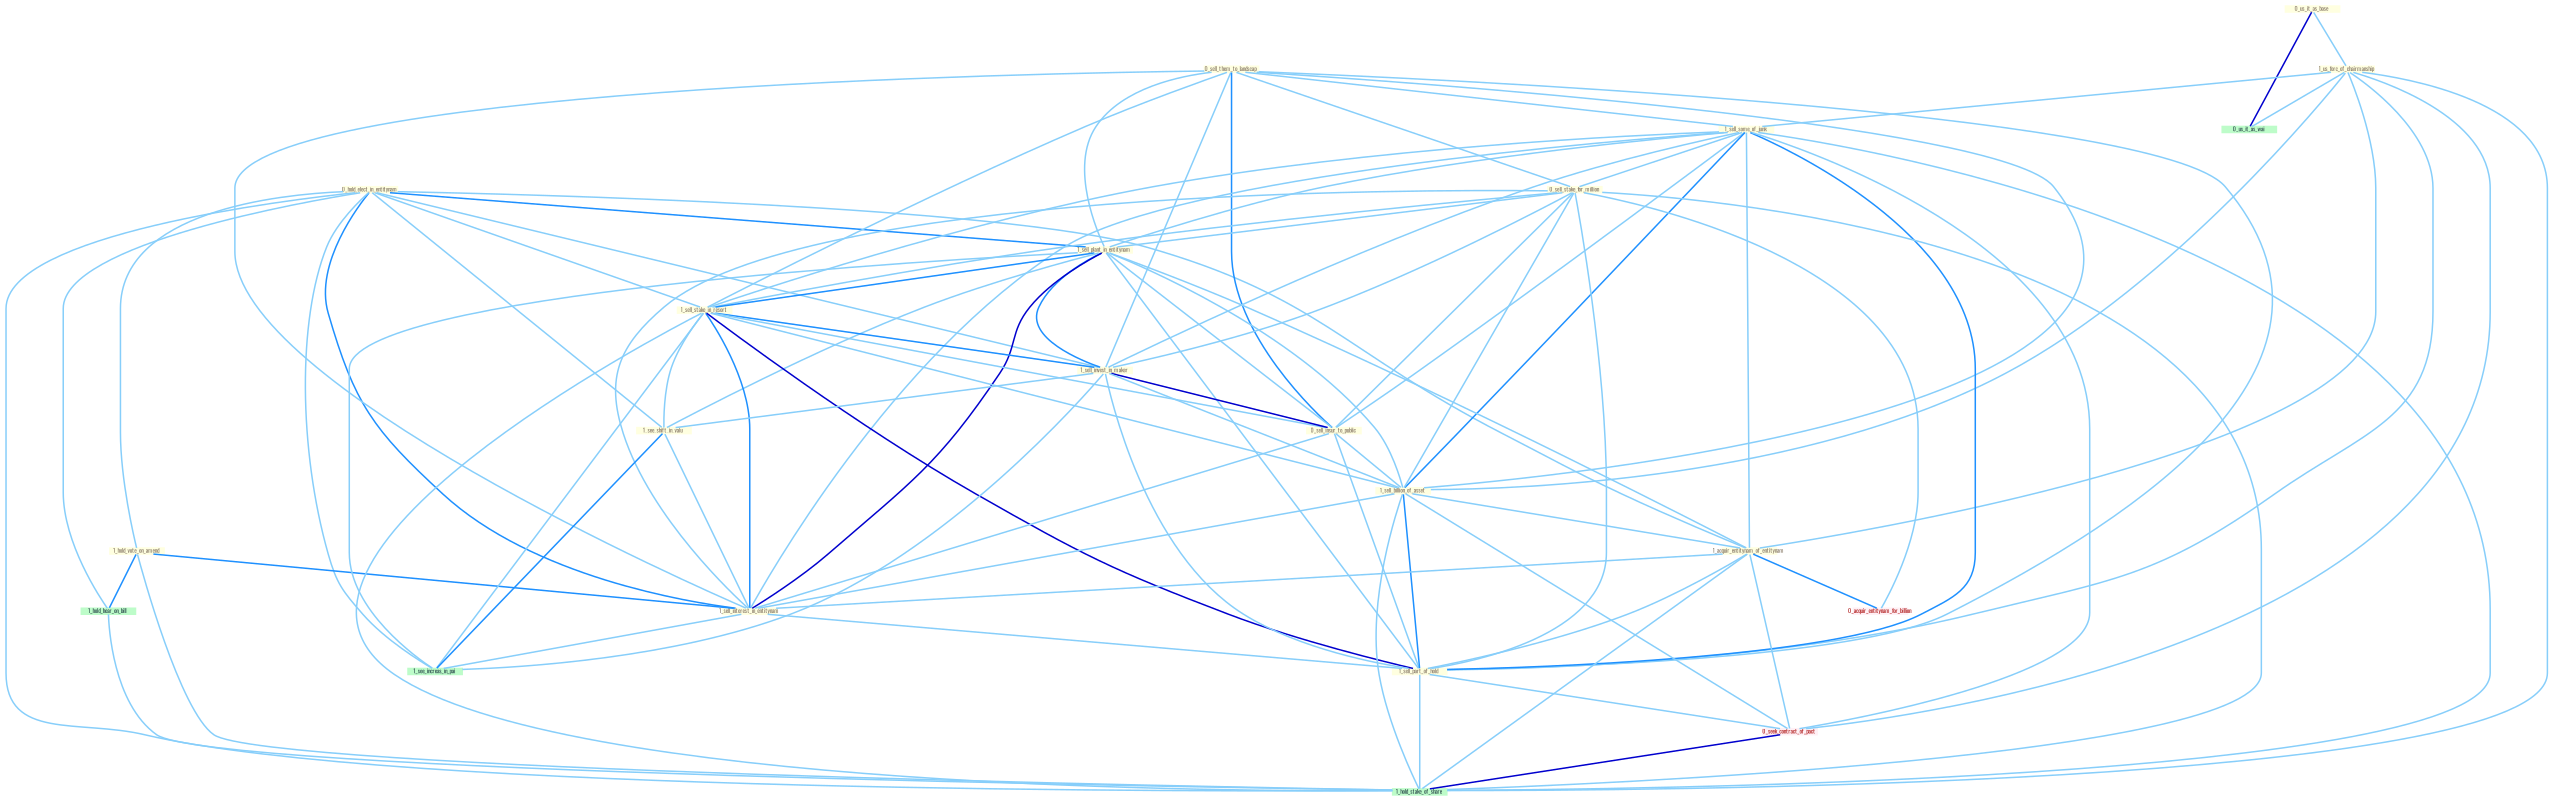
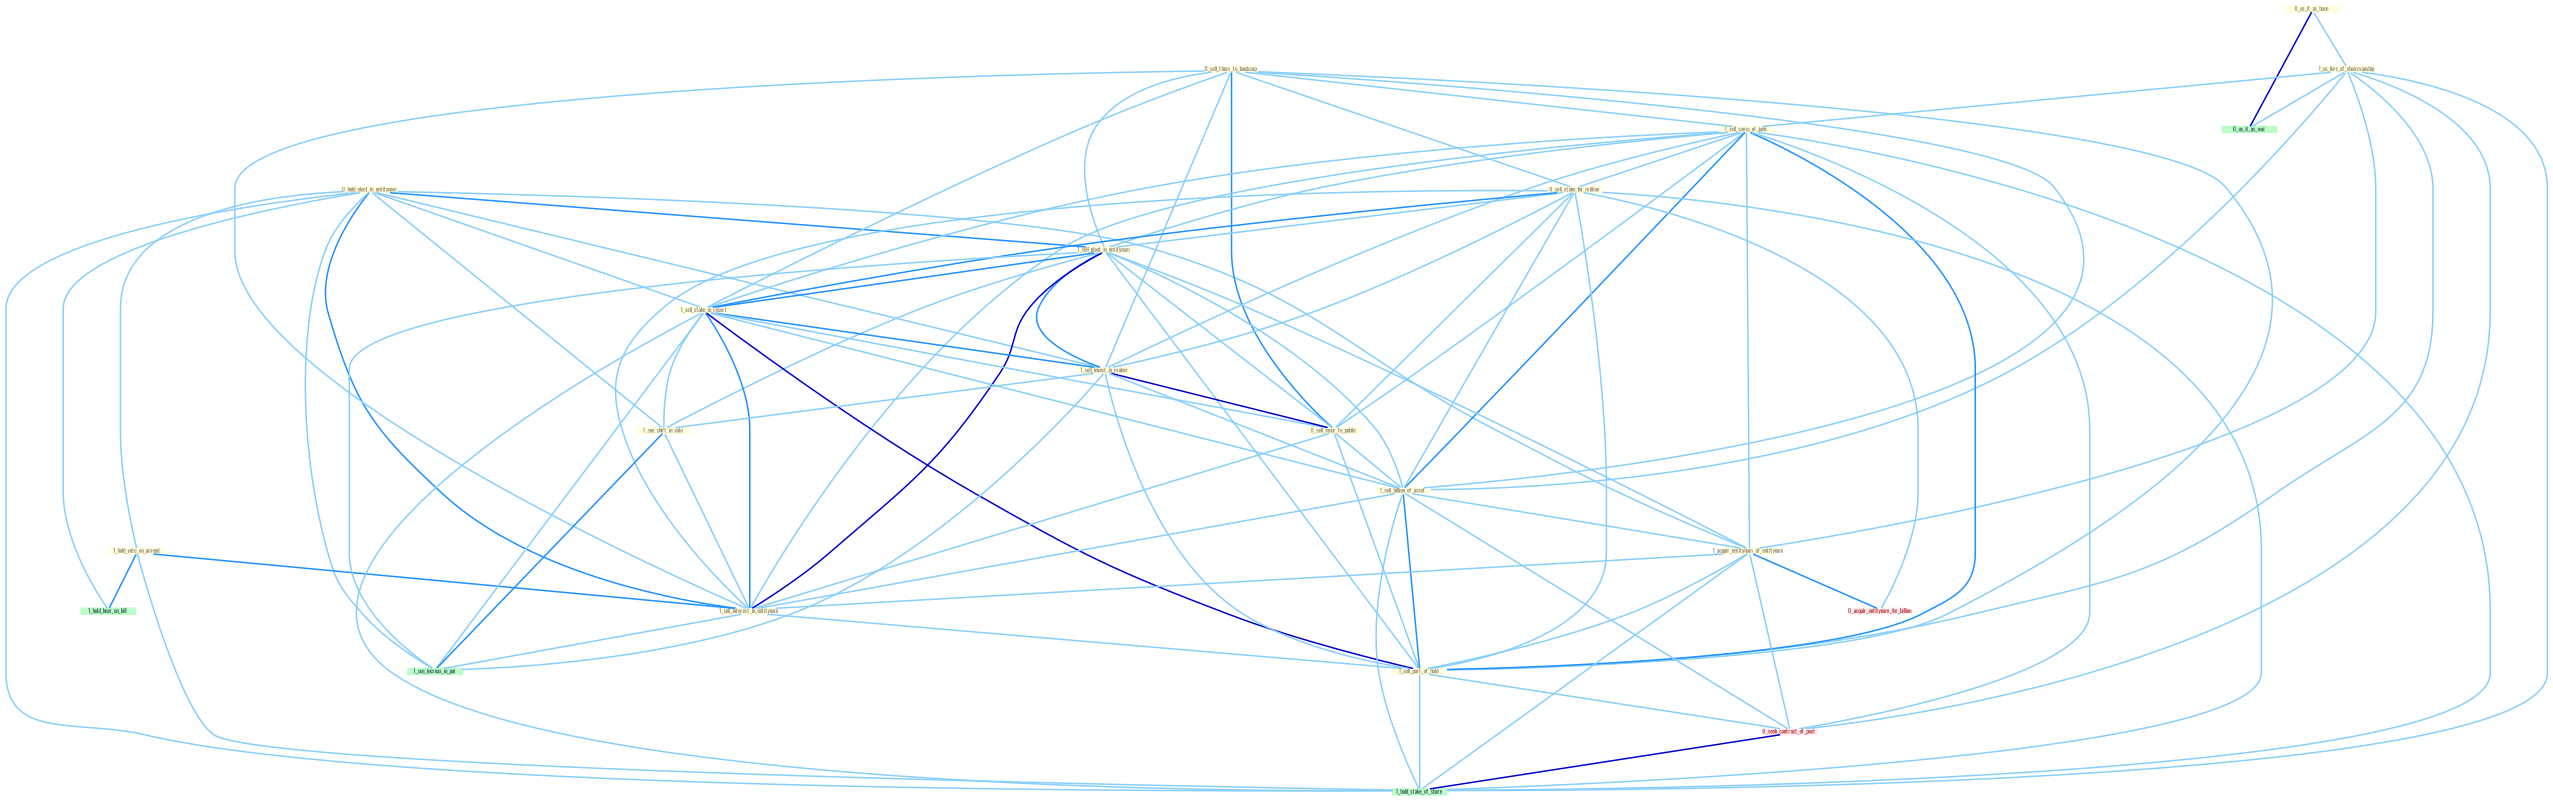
  graph {
    fontname=Oswald
    node [color="#ffffe0" fixedsize=true fontcolor="#8b7d6b" fontname=Oswald fontsize=4 shape=polygon style=filled]
    edge [color="#87cefa" fontname=Oswald w=1]
    "0_hold_elect_in_entitynam " [height=.06 width=.5]
    "0_us_it_as_base " [height=.06 width=.5]
    "1_us_forc_of_chairmanship " [height=.06 width=.5]
    "0_sell_them_to_landscap " [height=.06 width=.5]
    "1_sell_some_of_junk " [height=.06 width=.5]
    "1_hold_vote_on_amend " [height=.06 width=.5]
    "0_sell_stake_for_million " [height=.06 width=.5]
    "1_sell_plant_in_entitynam " [height=.06 width=.5]
    "1_sell_stake_in_resort " [height=.06 width=.5]
    "1_sell_invest_in_maker " [height=.06 width=.5]
    "0_sell_insur_to_public " [height=.06 width=.5]
    "1_see_shift_in_valu " [height=.06 width=.5]
    "1_sell_billion_of_asset " [height=.06 width=.5]
    "1_acquir_entitynam_of_entitynam " [height=.06 width=.5]
    "1_sell_interest_in_entitynam " [height=.06 width=.5]
    "1_sell_part_of_hold " [height=.06 width=.5]
    "0_seek_contract_of_pact " [color="#fff0f5" fontcolor="#b22222" height=.06 width=.5]
    "0_acquir_entitynam_for_billion " [color="#fff0f5" fontcolor="#b22222" height=.06 width=.5]
    "1_see_increas_in_pai " [color="#BDFCC9" fontcolor="#2f4f4f" height=.06 width=.5]
    "1_hold_hear_on_bill " [color="#BDFCC9" fontcolor="#2f4f4f" height=.06 width=.5]
    "1_hold_stake_of_share " [color="#BDFCC9" fontcolor="#2f4f4f" height=.06 width=.5]
    "0_us_it_as_wai " [color="#BDFCC9" fontcolor="#2f4f4f" height=.06 width=.5]
    subgraph sub_1 {
      "0_hold_elect_in_entitynam "
      "0_us_it_as_base "
      "1_us_forc_of_chairmanship "
      "0_sell_them_to_landscap "
      "1_sell_some_of_junk "
      "1_hold_vote_on_amend "
      "0_sell_stake_for_million "
      "1_sell_plant_in_entitynam "
      "1_sell_stake_in_resort "
      "1_sell_invest_in_maker "
      "0_sell_insur_to_public "
      "1_see_shift_in_valu "
      "1_sell_billion_of_asset "
      "1_acquir_entitynam_of_entitynam "
      "1_sell_interest_in_entitynam "
      "1_sell_part_of_hold "
    }
    subgraph sub_2 {
      "0_seek_contract_of_pact "
      "0_acquir_entitynam_for_billion "
    }
    "0_hold_elect_in_entitynam " -- "1_hold_vote_on_amend "
    "0_hold_elect_in_entitynam " -- "1_sell_plant_in_entitynam " [color="#1e90ff" w=2]
    "0_hold_elect_in_entitynam " -- "1_sell_stake_in_resort "
    "0_hold_elect_in_entitynam " -- "1_sell_invest_in_maker "
    "0_hold_elect_in_entitynam " -- "1_see_shift_in_valu "
    "0_hold_elect_in_entitynam " -- "1_acquir_entitynam_of_entitynam "
    "0_hold_elect_in_entitynam " -- "1_sell_interest_in_entitynam " [color="#1e90ff" w=2]
    "0_hold_elect_in_entitynam " -- "1_see_increas_in_pai "
    "0_hold_elect_in_entitynam " -- "1_hold_hear_on_bill "
    "0_hold_elect_in_entitynam " -- "1_hold_stake_of_share "
    "0_us_it_as_base " -- "1_us_forc_of_chairmanship "
    "0_us_it_as_base " -- "0_us_it_as_wai " [color="#0000cd" w=3]
    "1_us_forc_of_chairmanship " -- "1_sell_some_of_junk "
    "1_us_forc_of_chairmanship " -- "1_sell_billion_of_asset "
    "1_us_forc_of_chairmanship " -- "1_acquir_entitynam_of_entitynam "
    "1_us_forc_of_chairmanship " -- "1_sell_part_of_hold "
    "1_us_forc_of_chairmanship " -- "0_seek_contract_of_pact "
    "1_us_forc_of_chairmanship " -- "1_hold_stake_of_share "
    "1_us_forc_of_chairmanship " -- "0_us_it_as_wai "
    "0_sell_them_to_landscap " -- "1_sell_some_of_junk "
    "0_sell_them_to_landscap " -- "0_sell_stake_for_million "
    "0_sell_them_to_landscap " -- "1_sell_plant_in_entitynam "
    "0_sell_them_to_landscap " -- "1_sell_stake_in_resort "
    "0_sell_them_to_landscap " -- "1_sell_invest_in_maker "
    "0_sell_them_to_landscap " -- "0_sell_insur_to_public " [color="#1e90ff" w=2]
    "0_sell_them_to_landscap " -- "1_sell_billion_of_asset "
    "0_sell_them_to_landscap " -- "1_sell_interest_in_entitynam "
    "0_sell_them_to_landscap " -- "1_sell_part_of_hold "
    "1_sell_some_of_junk " -- "0_sell_stake_for_million "
    "1_sell_some_of_junk " -- "1_sell_plant_in_entitynam "
    "1_sell_some_of_junk " -- "1_sell_stake_in_resort "
    "1_sell_some_of_junk " -- "1_sell_invest_in_maker "
    "1_sell_some_of_junk " -- "0_sell_insur_to_public "
    "1_sell_some_of_junk " -- "1_sell_billion_of_asset " [color="#1e90ff" w=2]
    "1_sell_some_of_junk " -- "1_acquir_entitynam_of_entitynam "
    "1_sell_some_of_junk " -- "1_sell_interest_in_entitynam "
    "1_sell_some_of_junk " -- "1_sell_part_of_hold " [color="#1e90ff" w=2]
    "1_sell_some_of_junk " -- "0_seek_contract_of_pact "
    "1_sell_some_of_junk " -- "1_hold_stake_of_share "
    "1_hold_vote_on_amend " -- "1_sell_interest_in_entitynam " [color="#1e90ff" w=2]
    "1_hold_vote_on_amend " -- "1_hold_hear_on_bill " [color="#1e90ff" w=2]
    "1_hold_vote_on_amend " -- "1_hold_stake_of_share "
    "0_sell_stake_for_million " -- "1_sell_plant_in_entitynam "
-   "0_sell_stake_for_million " -- "1_sell_stake_in_resort " [w=2]
+   "0_sell_stake_for_million " -- "1_sell_stake_in_resort " [color="#1e90ff" w=2]
    "0_sell_stake_for_million " -- "1_sell_invest_in_maker "
    "0_sell_stake_for_million " -- "0_sell_insur_to_public "
    "0_sell_stake_for_million " -- "1_sell_billion_of_asset "
    "0_sell_stake_for_million " -- "1_sell_interest_in_entitynam "
    "0_sell_stake_for_million " -- "1_sell_part_of_hold "
    "0_sell_stake_for_million " -- "0_acquir_entitynam_for_billion "
    "0_sell_stake_for_million " -- "1_hold_stake_of_share "
    "1_sell_plant_in_entitynam " -- "1_sell_stake_in_resort " [color="#1e90ff" w=2]
    "1_sell_plant_in_entitynam " -- "1_sell_invest_in_maker " [color="#1e90ff" w=2]
    "1_sell_plant_in_entitynam " -- "0_sell_insur_to_public "
    "1_sell_plant_in_entitynam " -- "1_see_shift_in_valu "
    "1_sell_plant_in_entitynam " -- "1_sell_billion_of_asset "
    "1_sell_plant_in_entitynam " -- "1_acquir_entitynam_of_entitynam "
    "1_sell_plant_in_entitynam " -- "1_sell_interest_in_entitynam " [color="#0000cd" w=3]
    "1_sell_plant_in_entitynam " -- "1_sell_part_of_hold "
    "1_sell_plant_in_entitynam " -- "1_see_increas_in_pai "
    "1_sell_stake_in_resort " -- "1_sell_invest_in_maker " [color="#1e90ff" w=2]
    "1_sell_stake_in_resort " -- "0_sell_insur_to_public "
    "1_sell_stake_in_resort " -- "1_see_shift_in_valu "
    "1_sell_stake_in_resort " -- "1_sell_billion_of_asset "
    "1_sell_stake_in_resort " -- "1_sell_interest_in_entitynam " [color="#1e90ff" w=2]
    "1_sell_stake_in_resort " -- "1_sell_part_of_hold " [color="#0000cd"]
    "1_sell_stake_in_resort " -- "1_see_increas_in_pai "
    "1_sell_stake_in_resort " -- "1_hold_stake_of_share "
    "1_sell_invest_in_maker " -- "0_sell_insur_to_public " [color="#0000cd"]
    "1_sell_invest_in_maker " -- "1_see_shift_in_valu "
    "1_sell_invest_in_maker " -- "1_sell_billion_of_asset "
    "1_sell_invest_in_maker " -- "1_sell_part_of_hold "
    "1_sell_invest_in_maker " -- "1_see_increas_in_pai "
    "0_sell_insur_to_public " -- "1_sell_billion_of_asset "
    "0_sell_insur_to_public " -- "1_sell_interest_in_entitynam "
    "0_sell_insur_to_public " -- "1_sell_part_of_hold "
    "1_see_shift_in_valu " -- "1_sell_interest_in_entitynam "
    "1_see_shift_in_valu " -- "1_see_increas_in_pai " [color="#1e90ff" w=2]
    "1_sell_billion_of_asset " -- "1_acquir_entitynam_of_entitynam "
    "1_sell_billion_of_asset " -- "1_sell_interest_in_entitynam "
    "1_sell_billion_of_asset " -- "1_sell_part_of_hold " [color="#1e90ff" w=2]
    "1_sell_billion_of_asset " -- "0_seek_contract_of_pact "
    "1_sell_billion_of_asset " -- "1_hold_stake_of_share "
    "1_acquir_entitynam_of_entitynam " -- "1_sell_interest_in_entitynam "
    "1_acquir_entitynam_of_entitynam " -- "1_sell_part_of_hold "
    "1_acquir_entitynam_of_entitynam " -- "0_seek_contract_of_pact "
    "1_acquir_entitynam_of_entitynam " -- "0_acquir_entitynam_for_billion " [color="#1e90ff" w=2]
    "1_acquir_entitynam_of_entitynam " -- "1_hold_stake_of_share "
    "1_sell_interest_in_entitynam " -- "1_sell_part_of_hold "
    "1_sell_interest_in_entitynam " -- "1_see_increas_in_pai "
    "1_sell_part_of_hold " -- "0_seek_contract_of_pact "
    "1_sell_part_of_hold " -- "1_hold_stake_of_share "
    "0_seek_contract_of_pact " -- "1_hold_stake_of_share " [color="#0000cd"]
-   "1_hold_hear_on_bill " -- "1_hold_stake_of_share "
  }
